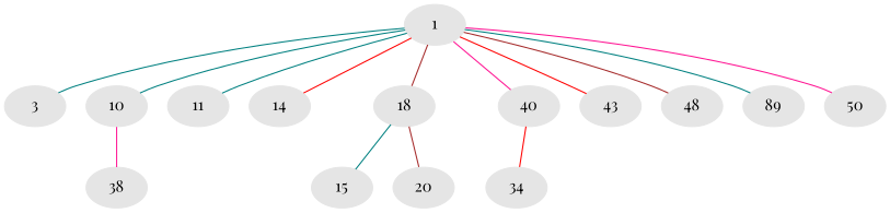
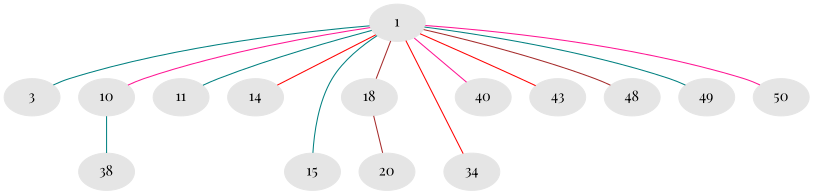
  graph {
    fontname="Playfair Display"
    node [color=gray90 fontname="Playfair Display" style=filled]
    edge [color=teal fontname="Playfair Display"]
    1 [super="+2+25+28+4"]
    3 [super="+27+52"]
    10 [super="+12"]
    11 [super="+21"]
    n5 [label=14 super="+19"]
    15 [super="+37+17"]
    18 [super="+30+42+24"]
    34
    40 [super="+46"]
    43
    48 [super="+51"]
-   49 [label=89]
+   49
    50 [super="+56"]
    38 [super="+39"]
    20 [super="+23"]
    1 -- 3
-   1 -- 10
+   1 -- 10 [color=deeppink]
    1 -- 11
    1 -- n5 [color=red]
-   18 -- 15
+   1 -- 15
    1 -- 18 [color=brown]
-   40 -- 34 [color=red]
+   1 -- 34 [color=red]
    1 -- 40 [color=deeppink]
    1 -- 43 [color=red]
    1 -- 48 [color=brown]
    1 -- 49
    1 -- 50 [color=deeppink]
-   10 -- 38 [color=deeppink]
+   10 -- 38
    18 -- 20 [color=brown]
  }
